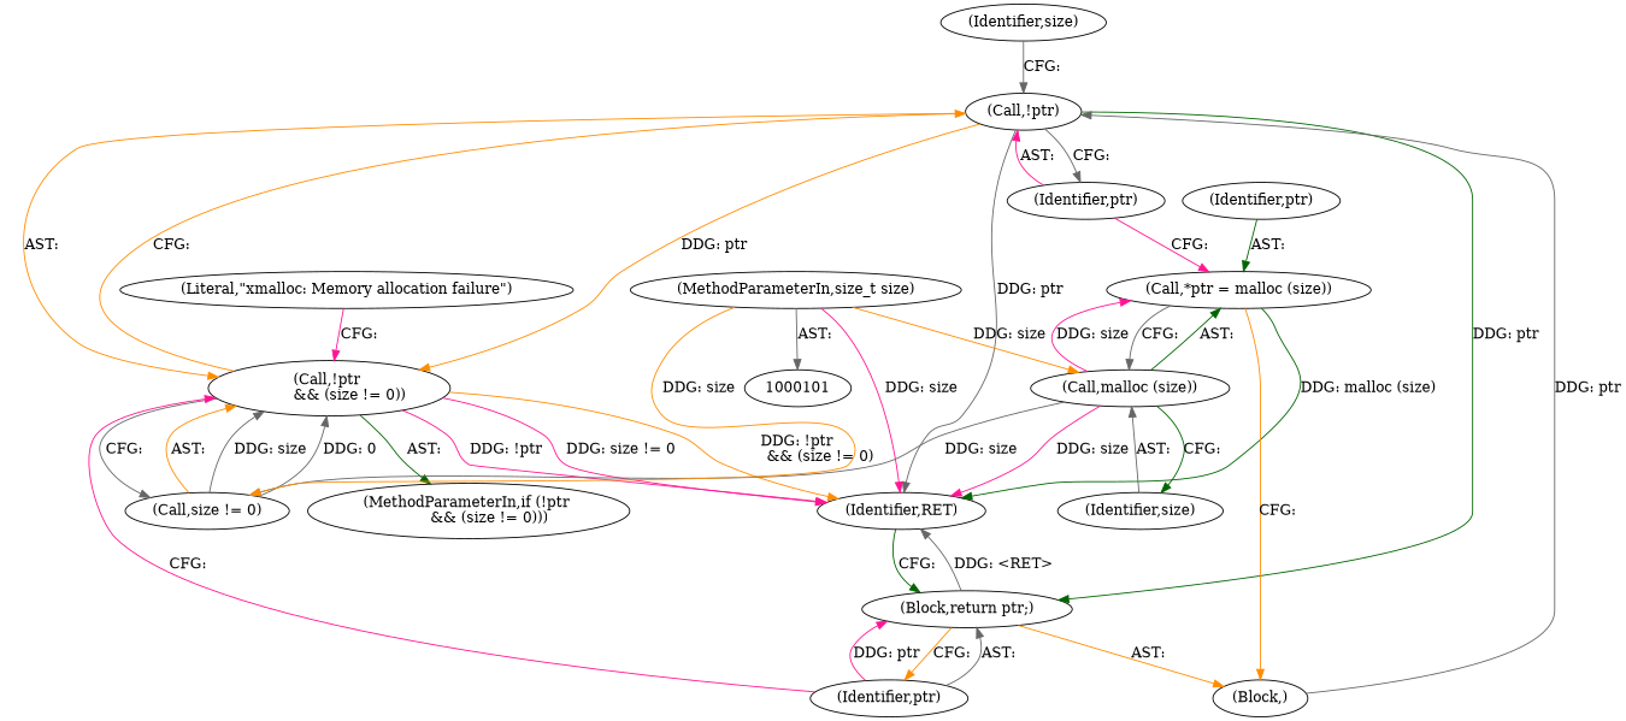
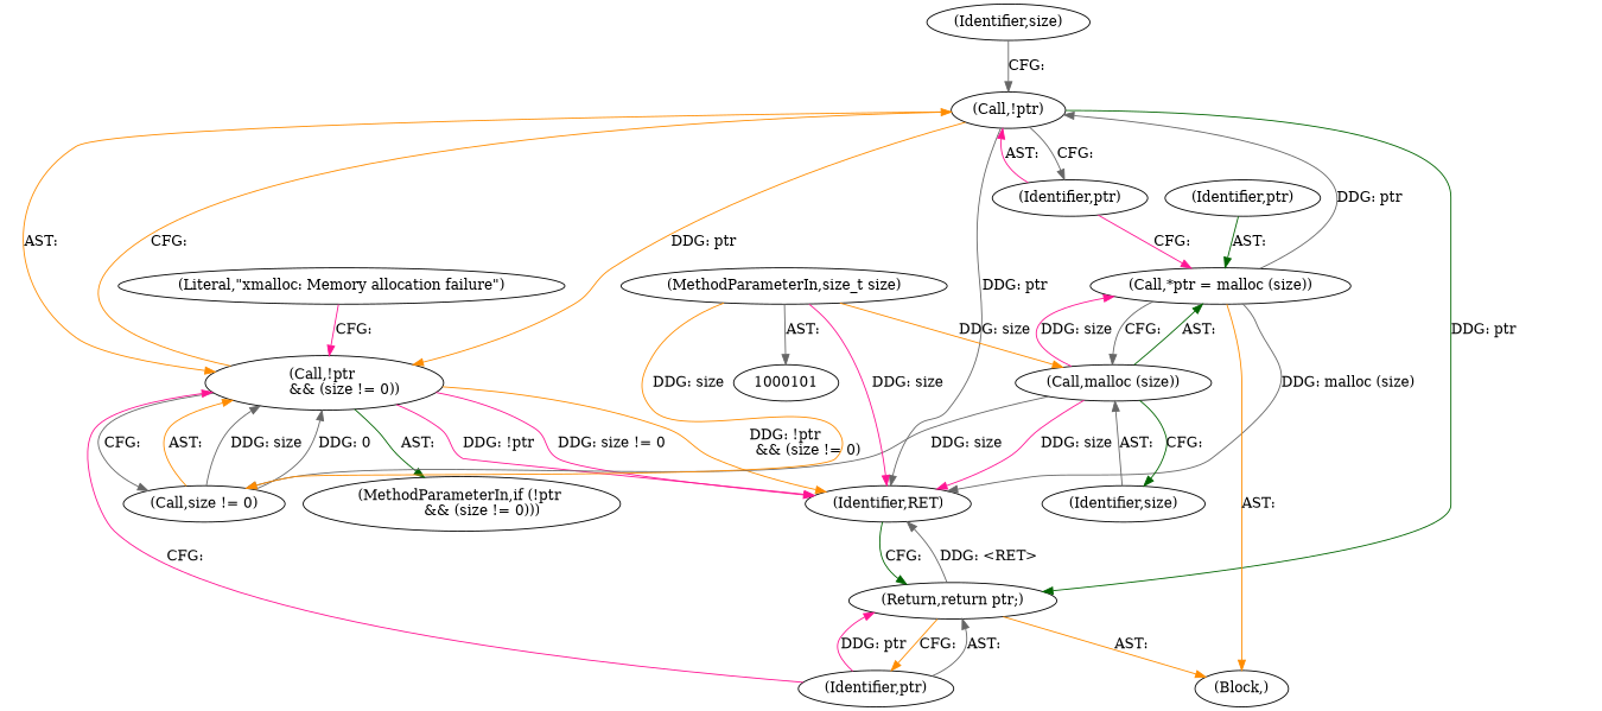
  digraph {
    edge [color=gray40]
    n1 [label="(Call,!ptr)"]
    n2 [label="(Call,!ptr \n         && (size != 0))"]
-   n3 [label="(Block,return ptr;)"]
+   n3 [label="(Return,return ptr;)"]
    n4 [label="(Identifier,RET)"]
    n5 [label="(Identifier,ptr)"]
    n6 [label="(Call,size != 0)"]
    n7 [label="(MethodParameterIn,if (!ptr \n         && (size != 0)))"]
    n8 [label="(Block,)"]
    n9 [label="(Identifier,ptr)"]
    n10 [label="(Call,*ptr = malloc (size))"]
    n11 [label="(Call,malloc (size))"]
    n12 [label="(Identifier,size)"]
    n13 [label="(MethodParameterIn,size_t size)"]
    1000101
    n15 [label="(Identifier,size)"]
    n16 [label="(Identifier,ptr)"]
    n17 [label="(Literal,\"xmalloc: Memory allocation failure\")"]
    n1 -> n2 [color=darkorange label="AST: "]
    n1 -> n2 [color=darkorange label="DDG: ptr"]
    n1 -> n3 [color=darkgreen label="DDG: ptr"]
    n1 -> n4 [label="DDG: ptr"]
    n1 -> n5 [label="CFG: "]
    n2 -> n1 [color=darkorange label="CFG: "]
    n2 -> n4 [color=deeppink label="DDG: !ptr"]
    n2 -> n4 [color=deeppink label="DDG: size != 0"]
    n2 -> n4 [color=darkorange label="DDG: !ptr \n         && (size != 0)"]
    n2 -> n6 [label="CFG: "]
    n2 -> n7 [color=darkgreen label="AST: "]
    n3 -> n4 [label="DDG: <RET>"]
    n3 -> n8 [color=darkorange label="AST: "]
    n3 -> n9 [color=darkorange label="CFG: "]
    n4 -> n3 [color=darkgreen label="CFG: "]
    n5 -> n1 [color=deeppink label="AST: "]
    n5 -> n10 [color=deeppink label="CFG: "]
    n6 -> n2 [color=darkorange label="AST: "]
    n6 -> n2 [label="DDG: size"]
    n6 -> n2 [label="DDG: 0"]
    n9 -> n2 [color=deeppink label="CFG: "]
    n9 -> n3 [label="AST: "]
    n9 -> n3 [color=deeppink label="DDG: ptr"]
-   n8 -> n1 [label="DDG: ptr"]
-   n10 -> n4 [color=darkgreen label="DDG: malloc (size)"]
-   n10 -> n8 [color=darkorange label="CFG: "]
+   n10 -> n1 [label="DDG: ptr"]
+   n10 -> n4 [label="DDG: malloc (size)"]
+   n10 -> n8 [color=darkorange label="AST: "]
    n10 -> n11 [label="CFG: "]
    n11 -> n4 [color=deeppink label="DDG: size"]
    n11 -> n6 [label="DDG: size"]
    n11 -> n10 [color=darkgreen label="AST: "]
    n11 -> n10 [color=deeppink label="DDG: size"]
    n11 -> n12 [color=darkgreen label="CFG: "]
    n12 -> n11 [label="AST: "]
    n13 -> n4 [color=deeppink label="DDG: size"]
    n13 -> n6 [color=darkorange label="DDG: size"]
    n13 -> n11 [color=darkorange label="DDG: size"]
    n13 -> 1000101 [label="AST: "]
    n15 -> n1 [label="CFG: "]
    n16 -> n10 [color=darkgreen label="AST: "]
    n17 -> n2 [color=deeppink label="CFG: "]
  }
